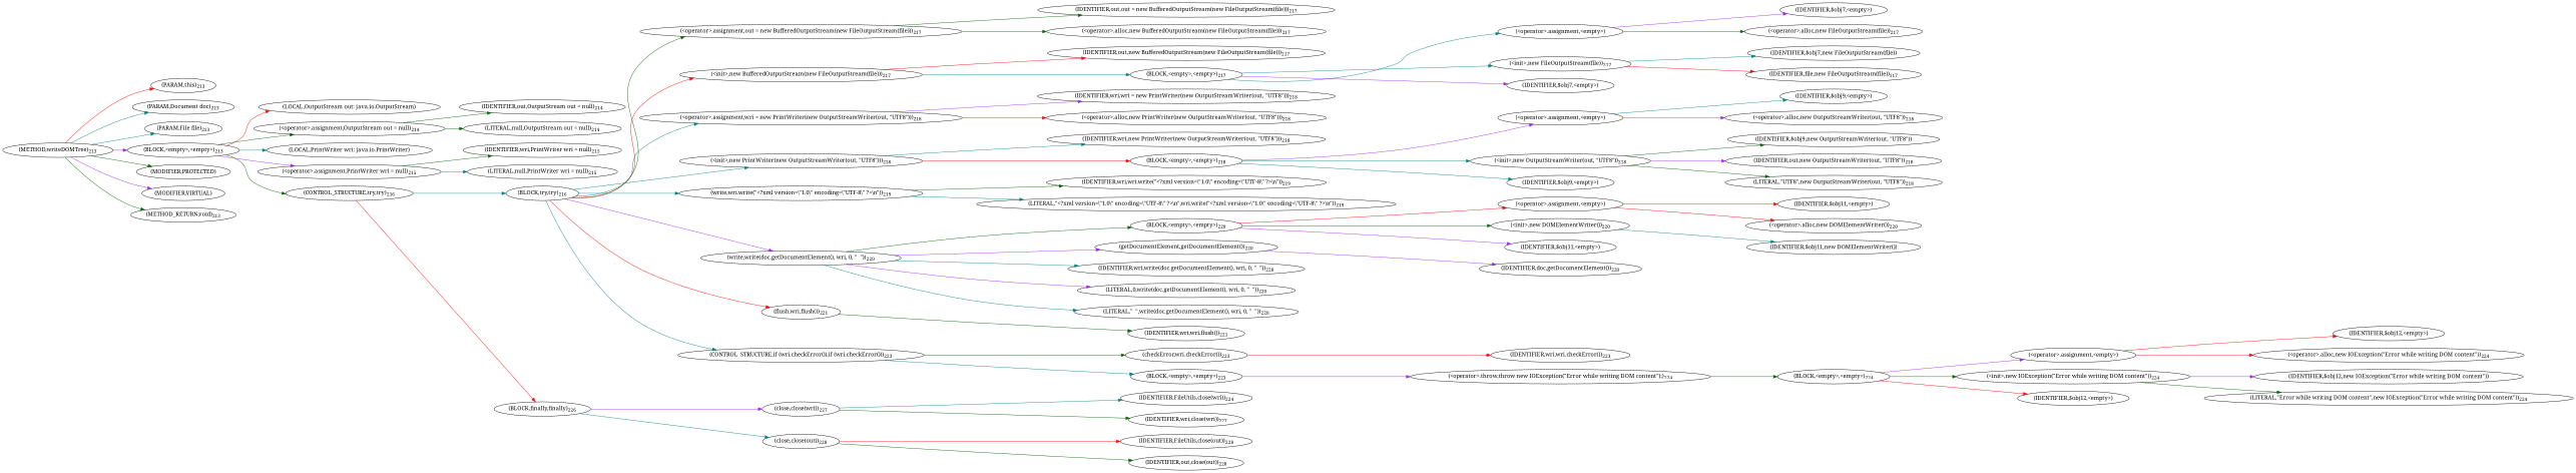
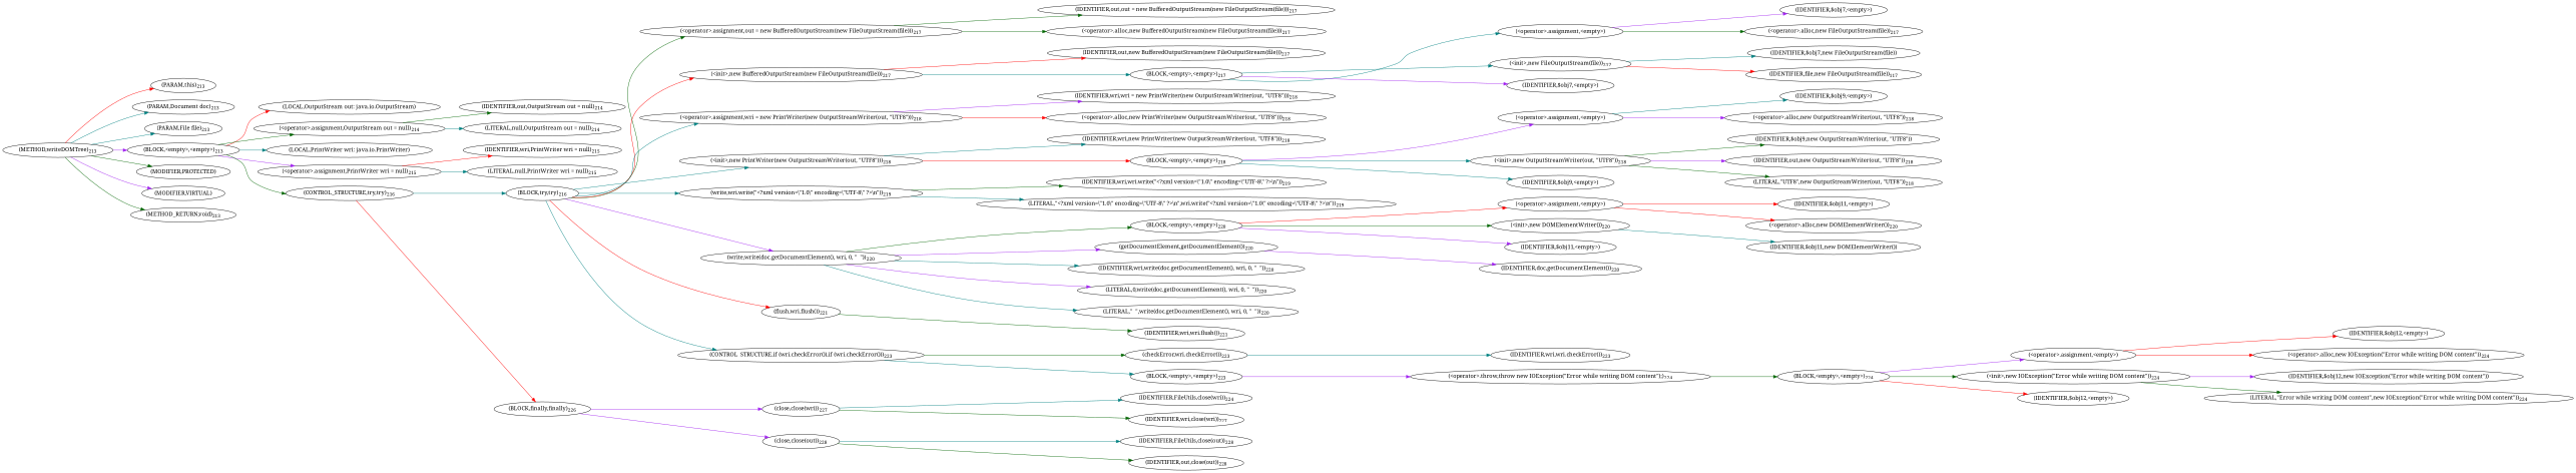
  digraph {
    fontname="Noto Serif"
    rankdir=LR
    node [fontname="Noto Serif"]
    edge [color=teal fontname="Noto Serif"]
    n1 [label=<(METHOD,writeDOMTree)<SUB>213</SUB>>]
    n2 [label=<(PARAM,this)<SUB>213</SUB>>]
    n3 [label=<(PARAM,Document doc)<SUB>213</SUB>>]
    n4 [label=<(PARAM,File file)<SUB>213</SUB>>]
    n5 [label=<(BLOCK,&lt;empty&gt;,&lt;empty&gt;)<SUB>213</SUB>>]
    n6 [label=<(MODIFIER,PROTECTED)>]
    n7 [label=<(MODIFIER,VIRTUAL)>]
    n8 [label=<(METHOD_RETURN,void)<SUB>213</SUB>>]
    n9 [label=<(LOCAL,OutputStream out: java.io.OutputStream)>]
    n10 [label=<(&lt;operator&gt;.assignment,OutputStream out = null)<SUB>214</SUB>>]
    n11 [label=<(LOCAL,PrintWriter wri: java.io.PrintWriter)>]
    n12 [label=<(&lt;operator&gt;.assignment,PrintWriter wri = null)<SUB>215</SUB>>]
    n13 [label=<(CONTROL_STRUCTURE,try,try)<SUB>216</SUB>>]
    n14 [label=<(IDENTIFIER,out,OutputStream out = null)<SUB>214</SUB>>]
    n15 [label=<(LITERAL,null,OutputStream out = null)<SUB>214</SUB>>]
    n16 [label=<(IDENTIFIER,wri,PrintWriter wri = null)<SUB>215</SUB>>]
    n17 [label=<(LITERAL,null,PrintWriter wri = null)<SUB>215</SUB>>]
    n18 [label=<(BLOCK,try,try)<SUB>216</SUB>>]
    n19 [label=<(BLOCK,finally,finally)<SUB>226</SUB>>]
    n20 [label=<(&lt;operator&gt;.assignment,out = new BufferedOutputStream(new FileOutputStream(file)))<SUB>217</SUB>>]
    n21 [label=<(&lt;init&gt;,new BufferedOutputStream(new FileOutputStream(file)))<SUB>217</SUB>>]
    n22 [label=<(&lt;operator&gt;.assignment,wri = new PrintWriter(new OutputStreamWriter(out, &quot;UTF8&quot;)))<SUB>218</SUB>>]
    n23 [label=<(&lt;init&gt;,new PrintWriter(new OutputStreamWriter(out, &quot;UTF8&quot;)))<SUB>218</SUB>>]
    n24 [label=<(write,wri.write(&quot;&lt;?xml version=\&quot;1.0\&quot; encoding=\&quot;UTF-8\&quot; ?&gt;\n&quot;))<SUB>219</SUB>>]
    n25 [label=<(write,write(doc.getDocumentElement(), wri, 0, &quot;  &quot;))<SUB>220</SUB>>]
    n26 [label=<(flush,wri.flush())<SUB>221</SUB>>]
    n27 [label=<(CONTROL_STRUCTURE,if (wri.checkError()),if (wri.checkError()))<SUB>223</SUB>>]
    n28 [label=<(close,close(wri))<SUB>227</SUB>>]
    n29 [label=<(close,close(out))<SUB>228</SUB>>]
    n30 [label=<(IDENTIFIER,out,out = new BufferedOutputStream(new FileOutputStream(file)))<SUB>217</SUB>>]
    n31 [label=<(&lt;operator&gt;.alloc,new BufferedOutputStream(new FileOutputStream(file)))<SUB>217</SUB>>]
    n32 [label=<(IDENTIFIER,out,new BufferedOutputStream(new FileOutputStream(file)))<SUB>217</SUB>>]
    n33 [label=<(BLOCK,&lt;empty&gt;,&lt;empty&gt;)<SUB>217</SUB>>]
    n34 [label=<(IDENTIFIER,wri,wri = new PrintWriter(new OutputStreamWriter(out, &quot;UTF8&quot;)))<SUB>218</SUB>>]
    n35 [label=<(&lt;operator&gt;.alloc,new PrintWriter(new OutputStreamWriter(out, &quot;UTF8&quot;)))<SUB>218</SUB>>]
    n36 [label=<(IDENTIFIER,wri,new PrintWriter(new OutputStreamWriter(out, &quot;UTF8&quot;)))<SUB>218</SUB>>]
    n37 [label=<(BLOCK,&lt;empty&gt;,&lt;empty&gt;)<SUB>218</SUB>>]
    n38 [label=<(IDENTIFIER,wri,wri.write(&quot;&lt;?xml version=\&quot;1.0\&quot; encoding=\&quot;UTF-8\&quot; ?&gt;\n&quot;))<SUB>219</SUB>>]
    n39 [label=<(LITERAL,&quot;&lt;?xml version=\&quot;1.0\&quot; encoding=\&quot;UTF-8\&quot; ?&gt;\n&quot;,wri.write(&quot;&lt;?xml version=\&quot;1.0\&quot; encoding=\&quot;UTF-8\&quot; ?&gt;\n&quot;))<SUB>219</SUB>>]
    n40 [label=<(BLOCK,&lt;empty&gt;,&lt;empty&gt;)<SUB>220</SUB>>]
    n41 [label=<(getDocumentElement,getDocumentElement())<SUB>220</SUB>>]
    n42 [label=<(IDENTIFIER,wri,write(doc.getDocumentElement(), wri, 0, &quot;  &quot;))<SUB>220</SUB>>]
    n43 [label=<(LITERAL,0,write(doc.getDocumentElement(), wri, 0, &quot;  &quot;))<SUB>220</SUB>>]
    n44 [label=<(LITERAL,&quot;  &quot;,write(doc.getDocumentElement(), wri, 0, &quot;  &quot;))<SUB>220</SUB>>]
    n45 [label=<(IDENTIFIER,wri,wri.flush())<SUB>221</SUB>>]
    n46 [label=<(checkError,wri.checkError())<SUB>223</SUB>>]
    n47 [label=<(BLOCK,&lt;empty&gt;,&lt;empty&gt;)<SUB>223</SUB>>]
    n48 [label=<(&lt;operator&gt;.assignment,&lt;empty&gt;)>]
    n49 [label=<(&lt;init&gt;,new FileOutputStream(file))<SUB>217</SUB>>]
    n50 [label=<(IDENTIFIER,$obj7,&lt;empty&gt;)>]
    n51 [label=<(IDENTIFIER,$obj7,&lt;empty&gt;)>]
    n52 [label=<(&lt;operator&gt;.alloc,new FileOutputStream(file))<SUB>217</SUB>>]
    n53 [label=<(IDENTIFIER,$obj7,new FileOutputStream(file))>]
    n54 [label=<(IDENTIFIER,file,new FileOutputStream(file))<SUB>117</SUB>>]
    n55 [label=<(&lt;operator&gt;.assignment,&lt;empty&gt;)>]
    n56 [label=<(&lt;init&gt;,new OutputStreamWriter(out, &quot;UTF8&quot;))<SUB>218</SUB>>]
    n57 [label=<(IDENTIFIER,$obj9,&lt;empty&gt;)>]
    n58 [label=<(IDENTIFIER,$obj9,&lt;empty&gt;)>]
    n59 [label=<(&lt;operator&gt;.alloc,new OutputStreamWriter(out, &quot;UTF8&quot;))<SUB>218</SUB>>]
    n60 [label=<(IDENTIFIER,$obj9,new OutputStreamWriter(out, &quot;UTF8&quot;))>]
    n61 [label=<(IDENTIFIER,out,new OutputStreamWriter(out, &quot;UTF8&quot;))<SUB>218</SUB>>]
    n62 [label=<(LITERAL,&quot;UTF8&quot;,new OutputStreamWriter(out, &quot;UTF8&quot;))<SUB>218</SUB>>]
    n63 [label=<(&lt;operator&gt;.assignment,&lt;empty&gt;)>]
    n64 [label=<(&lt;init&gt;,new DOMElementWriter())<SUB>220</SUB>>]
    n65 [label=<(IDENTIFIER,$obj11,&lt;empty&gt;)>]
    n66 [label=<(IDENTIFIER,doc,getDocumentElement())<SUB>220</SUB>>]
    n67 [label=<(IDENTIFIER,$obj11,&lt;empty&gt;)>]
    n68 [label=<(&lt;operator&gt;.alloc,new DOMElementWriter())<SUB>220</SUB>>]
    n69 [label=<(IDENTIFIER,$obj11,new DOMElementWriter())>]
    n70 [label=<(IDENTIFIER,wri,wri.checkError())<SUB>223</SUB>>]
    n71 [label=<(&lt;operator&gt;.throw,throw new IOException(&quot;Error while writing DOM content&quot;);)<SUB>224</SUB>>]
    n72 [label=<(BLOCK,&lt;empty&gt;,&lt;empty&gt;)<SUB>224</SUB>>]
    n73 [label=<(&lt;operator&gt;.assignment,&lt;empty&gt;)>]
    n74 [label=<(&lt;init&gt;,new IOException(&quot;Error while writing DOM content&quot;))<SUB>224</SUB>>]
    n75 [label=<(IDENTIFIER,$obj12,&lt;empty&gt;)>]
    n76 [label=<(IDENTIFIER,$obj12,&lt;empty&gt;)>]
    n77 [label=<(&lt;operator&gt;.alloc,new IOException(&quot;Error while writing DOM content&quot;))<SUB>224</SUB>>]
    n78 [label=<(IDENTIFIER,$obj12,new IOException(&quot;Error while writing DOM content&quot;))>]
    n79 [label=<(LITERAL,&quot;Error while writing DOM content&quot;,new IOException(&quot;Error while writing DOM content&quot;))<SUB>224</SUB>>]
    n80 [label=<(IDENTIFIER,FileUtils,close(wri))<SUB>224</SUB>>]
    n81 [label=<(IDENTIFIER,wri,close(wri))<SUB>227</SUB>>]
    n82 [label=<(IDENTIFIER,FileUtils,close(out))<SUB>228</SUB>>]
    n83 [label=<(IDENTIFIER,out,close(out))<SUB>228</SUB>>]
    n1 -> n2 [color=red]
    n1 -> n3
    n1 -> n4
    n1 -> n5 [color=purple]
    n1 -> n6 [color=darkgreen]
    n1 -> n7 [color=purple]
    n1 -> n8 [color=darkgreen]
    n5 -> n9 [color=red]
    n5 -> n10 [color=darkgreen]
    n5 -> n11
    n5 -> n12 [color=purple]
    n5 -> n13 [color=darkgreen]
    n10 -> n14 [color=darkgreen]
-   n10 -> n15 [color=darkgreen]
-   n12 -> n16 [color=darkgreen]
+   n10 -> n15
+   n12 -> n16 [color=red]
    n12 -> n17
    n13 -> n18
    n13 -> n19 [color=red]
    n18 -> n20 [color=darkgreen]
    n18 -> n21 [color=red]
    n18 -> n22
    n18 -> n23
    n18 -> n24
    n18 -> n25 [color=purple]
    n18 -> n26 [color=red]
    n18 -> n27
    n19 -> n28 [color=purple]
-   n19 -> n29
+   n19 -> n29 [color=purple]
    n20 -> n30 [color=darkgreen]
    n20 -> n31 [color=darkgreen]
    n21 -> n32 [color=red]
    n21 -> n33
    n22 -> n34 [color=purple]
    n22 -> n35 [color=red]
    n23 -> n36
    n23 -> n37 [color=red]
    n24 -> n38 [color=darkgreen]
    n24 -> n39
    n25 -> n40 [color=darkgreen]
    n25 -> n41 [color=purple]
    n25 -> n42
    n25 -> n43 [color=purple]
    n25 -> n44
    n26 -> n45 [color=darkgreen]
    n27 -> n46 [color=darkgreen]
    n27 -> n47
    n28 -> n80
    n28 -> n81 [color=darkgreen]
-   n29 -> n82 [color=red]
+   n29 -> n82
    n29 -> n83 [color=darkgreen]
    n33 -> n48
    n33 -> n49
    n33 -> n50 [color=purple]
    n37 -> n55 [color=purple]
    n37 -> n56
    n37 -> n57
    n40 -> n63 [color=red]
    n40 -> n64 [color=darkgreen]
    n40 -> n65 [color=purple]
    n41 -> n66 [color=purple]
-   n46 -> n70 [color=red]
+   n46 -> n70
    n47 -> n71 [color=purple]
    n48 -> n51 [color=purple]
    n48 -> n52 [color=darkgreen]
    n49 -> n53
    n49 -> n54 [color=red]
    n55 -> n58
    n55 -> n59 [color=purple]
    n56 -> n60 [color=darkgreen]
    n56 -> n61 [color=purple]
    n56 -> n62 [color=darkgreen]
    n63 -> n67 [color=red]
    n63 -> n68 [color=red]
    n64 -> n69
    n71 -> n72 [color=darkgreen]
    n72 -> n73 [color=purple]
    n72 -> n74 [color=darkgreen]
    n72 -> n75 [color=red]
    n73 -> n76 [color=red]
    n73 -> n77 [color=red]
    n74 -> n78 [color=purple]
    n74 -> n79 [color=darkgreen]
  }
